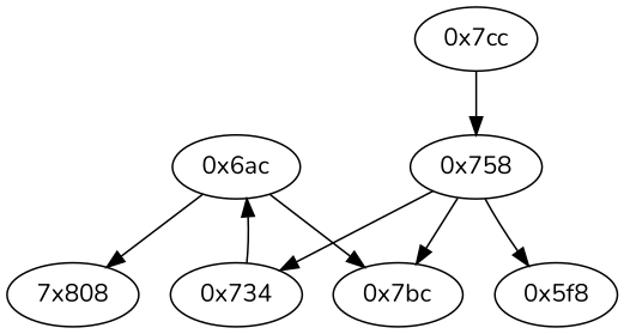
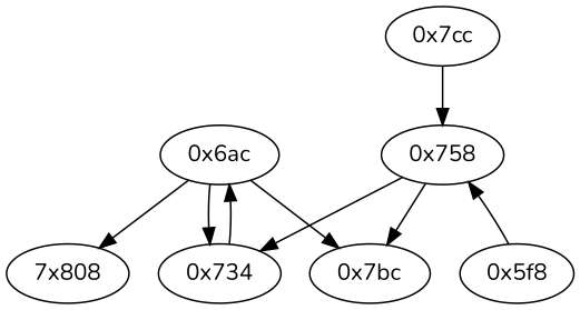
  strict digraph {
    "edge"="{}"
    file="/Users/mark/Documents//论文//第二篇论文//2018-08-24交论文后的备份/2019/CFG/small-programs/16b-1-1-0-0-dc-2-1-0/1528_recovered.dot"
    fontname=Nunito
    "graph"="{u'file': u'/Users/mark/Documents//\u8bba\u6587//\u7b2c\u4e8c\u7bc7\u8bba\u6587//2018-08-24\u4ea4\u8bba\u6587\u540e\u7684\u5907\u4efd/2019/CFG/small-programs/16b-1-1-0-0-dc-2-1-0/1528_recovered.dot'}"
    "node"="{u'opcode': u''}"
    node [fontname=Nunito]
    edge [fontname=Nunito]
    "0x7bc" [opcode="[u'ldr', u'ldr', u'mov', u'b']"]
    "0x6ac" [opcode="[u'str', u'str', u'ldr', u'ldrb', u'strb', u'ldr', u'ldr', u'ldrb', u'cmp', u'mov', u'b']"]
    "0x734" [opcode="[u'ldrb', u'ldr', u'add', u'str', u'ldr', u'b']"]
    n4 [label="7x808" opcode="[u'ldr', u'mov', u'bl', u'ldr', u'b']"]
    "0x7cc" [opcode="[u'ldr', u'ldr', u'add', u'str', u'ldr', u'b']"]
    "0x758" [opcode="[u'str', u'str', u'ldr', u'ldr', u'ldr', u'cmp', u'mov', u'b']"]
    "0x5f8" [opcode="[u'push', u'add', u'sub', u'str', u'ldr', u'ldr', u'ldr', u'ldr', u'add', u'b']"]
    "0x6ac" -> "0x7bc"
+   "0x6ac" -> "0x734"
    "0x6ac" -> n4
    "0x734" -> "0x6ac"
    "0x7cc" -> "0x758"
    "0x758" -> "0x7bc"
    "0x758" -> "0x734"
-   "0x758" -> "0x5f8"
+   "0x5f8" -> "0x758"
  }
